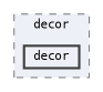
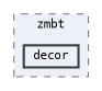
  digraph {
    compound=true
    fontname="DejaVu Sans Mono"
    n1 [color=grey25 fillcolor="#edf0f7" fontname="DejaVu Sans Mono" fontsize=10 height=0.2 label=decor shape=box style="filled,bold" width=0.4]
    subgraph cluster_1 {
      bgcolor="#edf0f7"
      fontsize=10
-     label=decor
+     label=zmbt
      pencolor=grey50
      style="filled,dashed"
      n1
    }
  }
